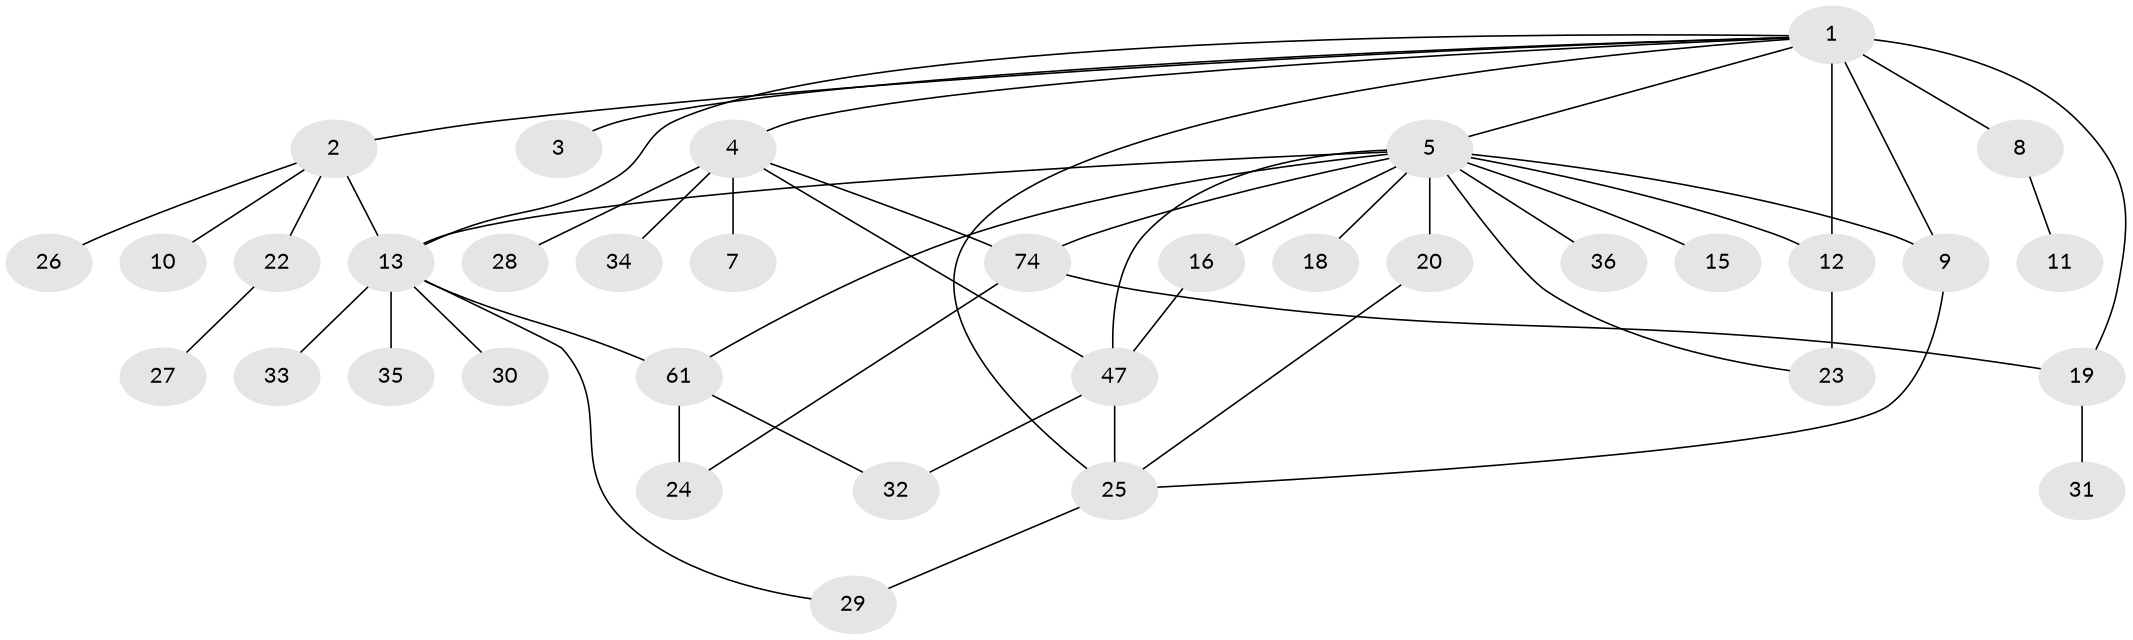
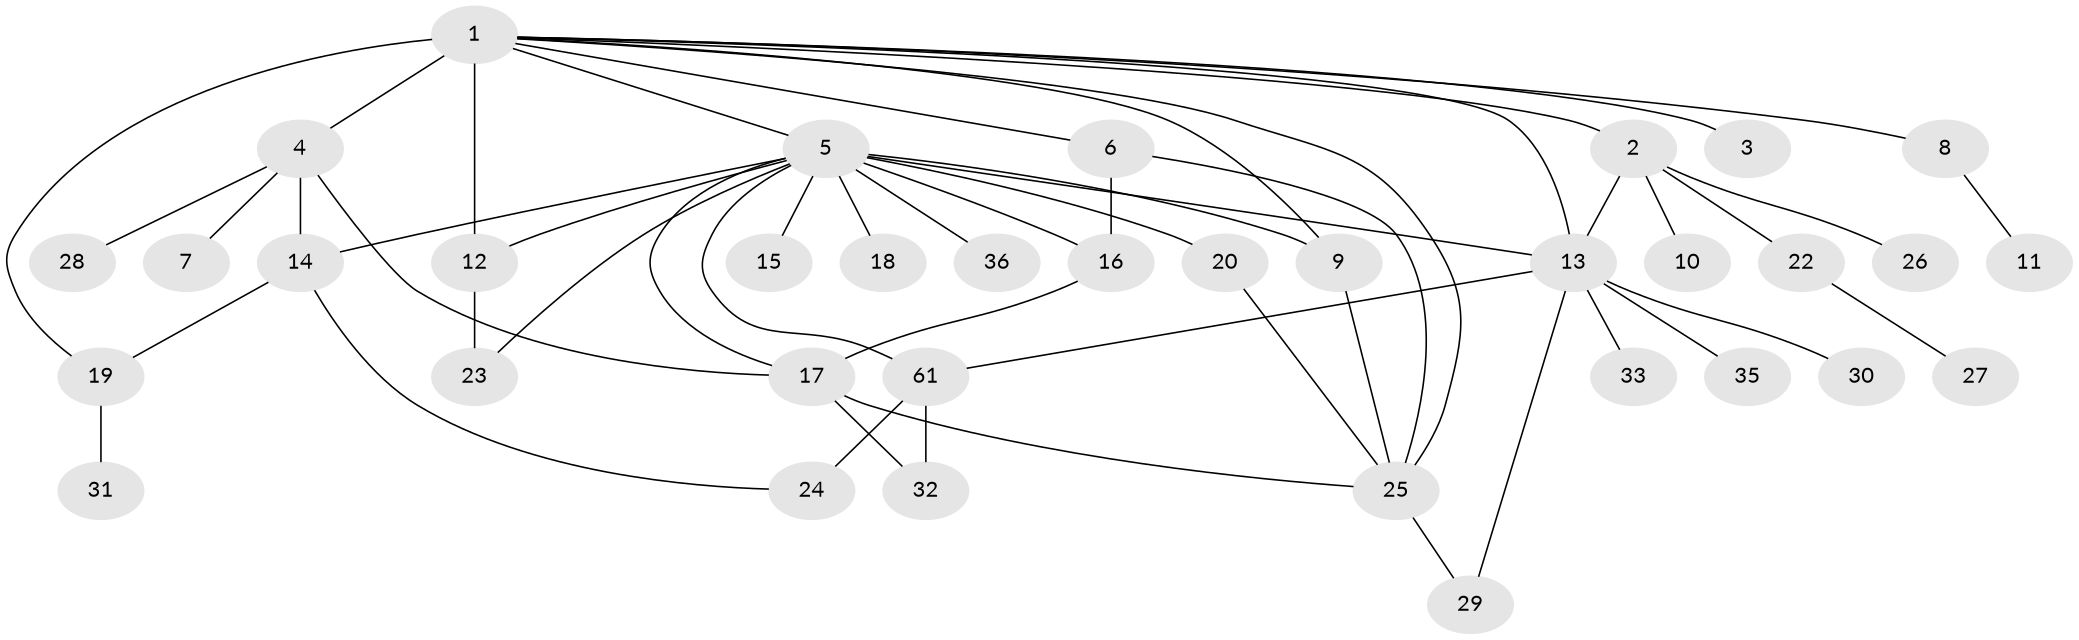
  graph {
    fontname=Lato
    node [color=gray90 fontname=Lato style=filled]
    edge [fontname=Lato weight=1.0]
    1
    2
    3
    4
    5
+   6
    8
    9
    12
    13
    19
    25
    10
    22
    26
    7
-   14 [label=74]
-   17 [label=47]
+   14
+   17
    28
-   34
    15
    16
    18
    20
    n25 [label=61]
    23
    36
    11
    29
    30
    33
    35
    31
    27
    24
    32
    1 -- 2 [weight=2.0]
    1 -- 3
    1 -- 4
    1 -- 5
+   1 -- 6
    1 -- 8
    1 -- 9
    1 -- 12 [weight=8.0]
    1 -- 13
    1 -- 19
    1 -- 25
    2 -- 13
    2 -- 10
    2 -- 22
    2 -- 26
    4 -- 7
    4 -- 14
    4 -- 17
    4 -- 28
-   4 -- 34
    5 -- 9
    5 -- 12
    5 -- 13
    5 -- 14
    5 -- 17
    5 -- 15
    5 -- 16
    5 -- 18
    5 -- 20 [weight=2.0]
    5 -- n25
    5 -- 23
    5 -- 36
+   6 -- 25
+   6 -- 16
    8 -- 11
    9 -- 25
    12 -- 23 [weight=2.0]
    13 -- n25
    13 -- 29
    13 -- 30
    13 -- 33
    13 -- 35
    19 -- 31 [weight=2.0]
    25 -- 29
    22 -- 27
    14 -- 19
    14 -- 24
    17 -- 25
    17 -- 32
    16 -- 17 [weight=2.0]
    20 -- 25
    n25 -- 24 [weight=2.0]
    n25 -- 32
  }
